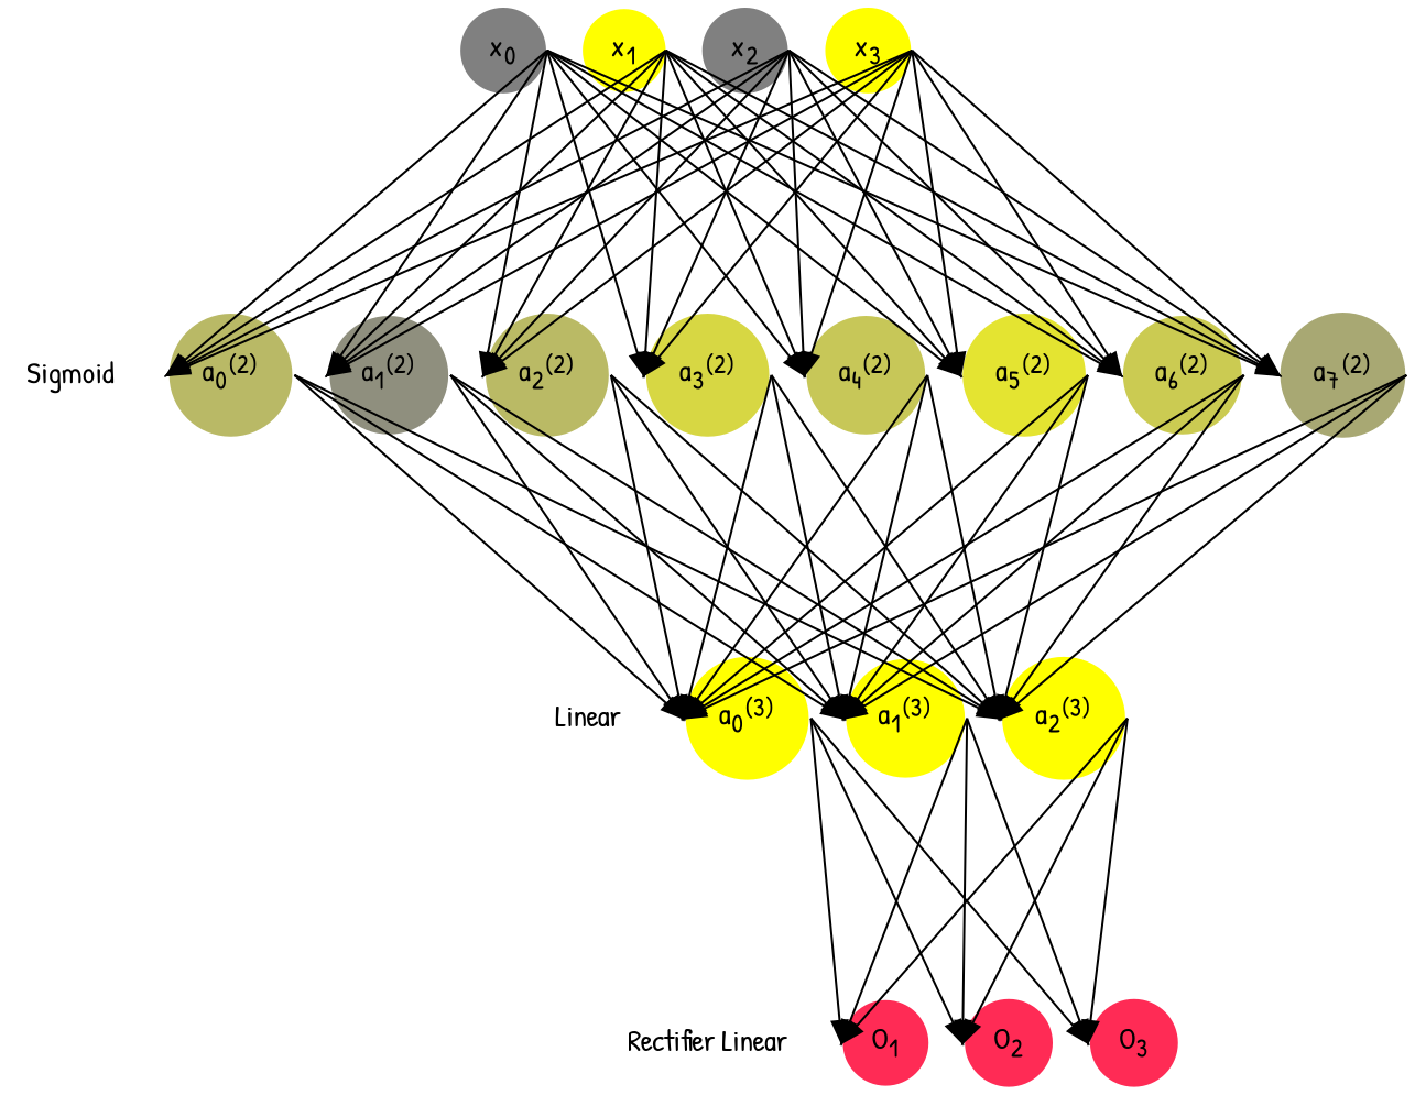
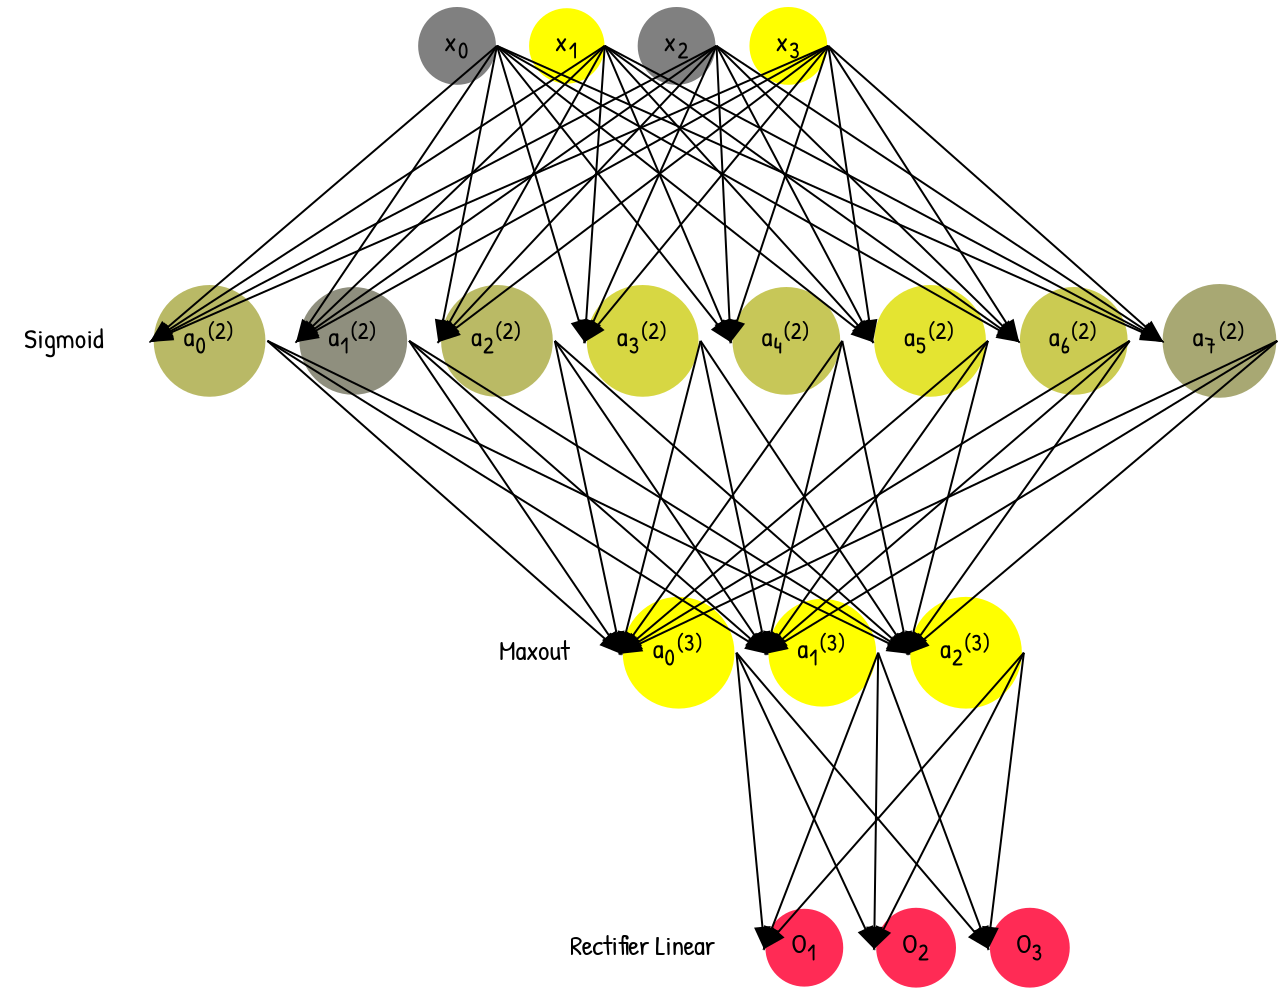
  digraph {
    rankdir=TB
    ranksep=1.4
    splines=false
    fontname="Patrick Hand"
    node [shape=circle style=filled fontname="Patrick Hand"]
    edge [headport=w style=solid tailport=e fontname="Patrick Hand"]
    n1 [color="0.1667, 0.0, 0.5" fillcolor="0.1667, 0.0, 0.5" label=<x<sub>0</sub>>]
    n2 [color="0.1667, 1.0, 1.0" fillcolor="0.1667, 1.0, 1.0" label=<x<sub>1</sub>>]
    n3 [color="0.1667, 0.0, 0.5" fillcolor="0.1667, 0.0, 0.5" label=<x<sub>2</sub>>]
    n4 [color="0.1667, 1.0, 1.0" fillcolor="0.1667, 1.0, 1.0" label=<x<sub>3</sub>>]
    n5 [color="0.1667, 0.446061, 0.723031" fillcolor="0.1667, 0.446061, 0.723031" label=<a<sub>0</sub><sup>(2)</sup>>]
    n6 [color="0.1667, 0.123657, 0.561828" fillcolor="0.1667, 0.123657, 0.561828" label=<a<sub>1</sub><sup>(2)</sup>>]
    n7 [color="0.1667, 0.458545, 0.729273" fillcolor="0.1667, 0.458545, 0.729273" label=<a<sub>2</sub><sup>(2)</sup>>]
    n8 [color="0.1667, 0.685337, 0.842668" fillcolor="0.1667, 0.685337, 0.842668" label=<a<sub>3</sub><sup>(2)</sup>>]
    n9 [color="0.1667, 0.557991, 0.778995" fillcolor="0.1667, 0.557991, 0.778995" label=<a<sub>4</sub><sup>(2)</sup>>]
    n10 [color="0.1667, 0.783264, 0.891632" fillcolor="0.1667, 0.783264, 0.891632" label=<a<sub>5</sub><sup>(2)</sup>>]
    n11 [color="0.1667, 0.593319, 0.796660" fillcolor="0.1667, 0.593319, 0.796660" label=<a<sub>6</sub><sup>(2)</sup>>]
    n12 [color="0.1667, 0.317417, 0.658708" fillcolor="0.1667, 0.317417, 0.658708" label=<a<sub>7</sub><sup>(2)</sup>>]
    n13 [color="0.1667, 1.586001, 1.293000" fillcolor="0.1667, 1.586001, 1.293000" label=<a<sub>0</sub><sup>(3)</sup>>]
    n14 [color="0.1667, 1.586001, 1.293000" fillcolor="0.1667, 1.586001, 1.293000" label=<a<sub>1</sub><sup>(3)</sup>>]
    n15 [color="0.1667, 1.586001, 1.293000" fillcolor="0.1667, 1.586001, 1.293000" label=<a<sub>2</sub><sup>(3)</sup>>]
    n16 [color="0.9667, 0.83, 1.0" fillcolor="0.9667, 0.83, 1.0" label=<O<sub>1</sub>>]
    n17 [color="0.9667, 0.83, 1.0" fillcolor="0.9667, 0.83, 1.0" label=<O<sub>2</sub>>]
    n18 [color="0.9667, 0.83, 1.0" fillcolor="0.9667, 0.83, 1.0" label=<O<sub>3</sub>>]
    n19 [label=Sigmoid shape=plaintext style=""]
-   n20 [label=Linear shape=plaintext style=""]
+   n20 [label=Maxout shape=plaintext style=""]
    n21 [label="Rectifier Linear" shape=plaintext style=""]
    subgraph sub_1 {
      n1
    }
    subgraph sub_2 {
      n2
    }
    subgraph sub_3 {
      n3
    }
    subgraph sub_4 {
      n4
    }
    subgraph sub_5 {
      n5
    }
    subgraph sub_6 {
      n6
    }
    subgraph sub_7 {
      n7
    }
    subgraph sub_8 {
      n8
    }
    subgraph sub_9 {
      n9
    }
    subgraph sub_10 {
      n10
    }
    subgraph sub_11 {
      n11
    }
    subgraph sub_12 {
      n12
    }
    subgraph sub_13 {
      n13
    }
    subgraph sub_14 {
      n14
    }
    subgraph sub_15 {
      n15
    }
    subgraph sub_16 {
      n16
    }
    subgraph sub_17 {
      n17
    }
    subgraph sub_18 {
      n18
    }
    subgraph sub_19 {
      rank=same
      n1
      n2
      n3
      n4
    }
    subgraph sub_20 {
      rank=same
      n5
      n6
      n7
      n8
      n9
      n10
      n11
      n12
    }
    subgraph sub_21 {
      rank=same
      n13
      n14
      n15
    }
    subgraph sub_22 {
      rank=same
      n16
      n17
      n18
    }
    subgraph sub_23 {
      rank=same
      n5
      n19
    }
    subgraph sub_24 {
      rank=same
      n13
      n20
    }
    subgraph sub_25 {
      rank=same
      n16
      n21
    }
    n1 -> n2 [style=invis]
    n1 -> n5
    n1 -> n6
    n1 -> n7
    n1 -> n8
    n1 -> n9
    n1 -> n10
    n1 -> n11
    n1 -> n12
    n2 -> n3 [style=invis]
    n2 -> n5
    n2 -> n6
    n2 -> n7
    n2 -> n8
    n2 -> n9
    n2 -> n10
    n2 -> n11
    n2 -> n12
    n3 -> n4 [style=invis]
    n3 -> n5
    n3 -> n6
    n3 -> n7
    n3 -> n8
    n3 -> n9
    n3 -> n10
    n3 -> n11
    n3 -> n12
    n4 -> n5
    n4 -> n6
    n4 -> n7
    n4 -> n8
    n4 -> n9
    n4 -> n10
    n4 -> n11
    n4 -> n12
    n5 -> n6 [style=invis]
    n5 -> n13
    n5 -> n14
    n5 -> n15
    n6 -> n7 [style=invis]
    n6 -> n13
    n6 -> n14
    n6 -> n15
    n7 -> n8 [style=invis]
    n7 -> n13
    n7 -> n14
    n7 -> n15
    n8 -> n9 [style=invis]
    n8 -> n13
    n8 -> n14
    n8 -> n15
    n9 -> n10 [style=invis]
    n9 -> n13
    n9 -> n14
    n9 -> n15
    n10 -> n11 [style=invis]
    n10 -> n13
    n10 -> n14
    n10 -> n15
    n11 -> n12 [style=invis]
    n11 -> n13
    n11 -> n14
    n11 -> n15
    n12 -> n13
    n12 -> n14
    n12 -> n15
    n13 -> n14 [style=invis]
    n13 -> n16
    n13 -> n17
    n13 -> n18
    n14 -> n15 [style=invis]
    n14 -> n16
    n14 -> n17
    n14 -> n18
    n15 -> n16
    n15 -> n17
    n15 -> n18
    n16 -> n17 [style=invis]
    n17 -> n18 [style=invis]
    n19 -> n5 [style=invis]
    n20 -> n13 [style=invis]
    n21 -> n16 [style=invis]
  }
